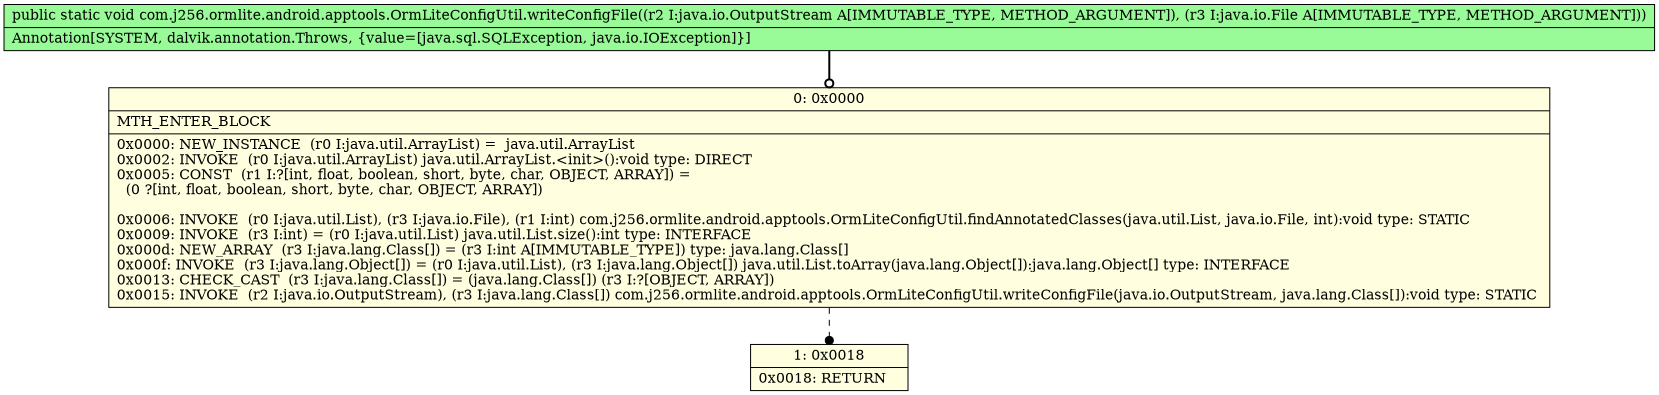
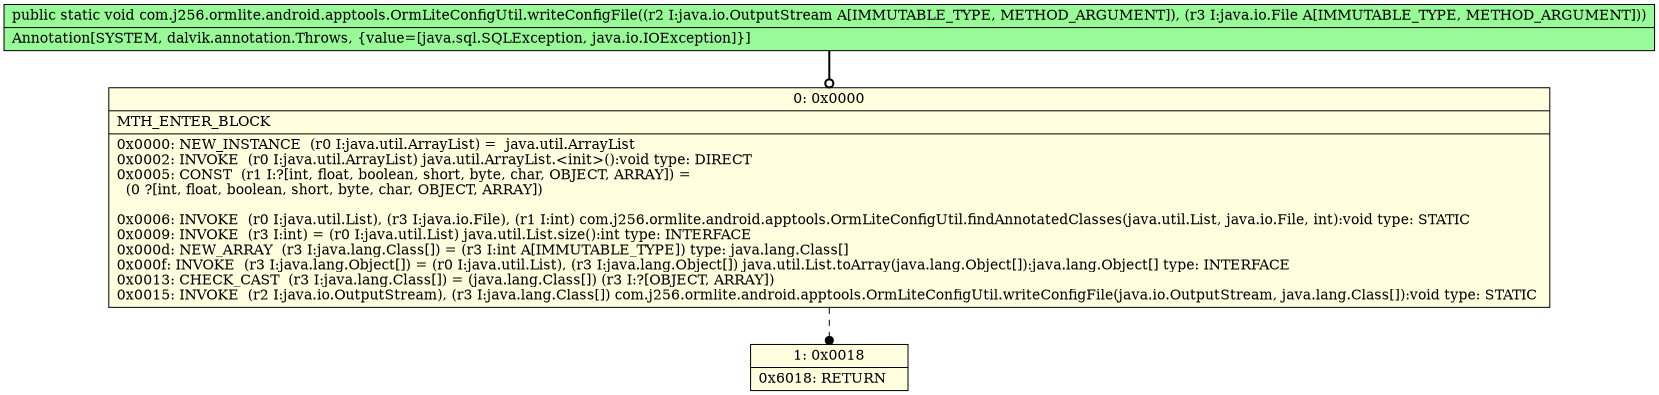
  digraph {
    node [shape=record style=filled fillcolor=lightyellow]
    n1 [label="{0\:\ 0x0000|MTH_ENTER_BLOCK\l|0x0000: NEW_INSTANCE  (r0 I:java.util.ArrayList) =  java.util.ArrayList \l0x0002: INVOKE  (r0 I:java.util.ArrayList) java.util.ArrayList.\<init\>():void type: DIRECT \l0x0005: CONST  (r1 I:?[int, float, boolean, short, byte, char, OBJECT, ARRAY]) = \l  (0 ?[int, float, boolean, short, byte, char, OBJECT, ARRAY])\l \l0x0006: INVOKE  (r0 I:java.util.List), (r3 I:java.io.File), (r1 I:int) com.j256.ormlite.android.apptools.OrmLiteConfigUtil.findAnnotatedClasses(java.util.List, java.io.File, int):void type: STATIC \l0x0009: INVOKE  (r3 I:int) = (r0 I:java.util.List) java.util.List.size():int type: INTERFACE \l0x000d: NEW_ARRAY  (r3 I:java.lang.Class[]) = (r3 I:int A[IMMUTABLE_TYPE]) type: java.lang.Class[] \l0x000f: INVOKE  (r3 I:java.lang.Object[]) = (r0 I:java.util.List), (r3 I:java.lang.Object[]) java.util.List.toArray(java.lang.Object[]):java.lang.Object[] type: INTERFACE \l0x0013: CHECK_CAST  (r3 I:java.lang.Class[]) = (java.lang.Class[]) (r3 I:?[OBJECT, ARRAY]) \l0x0015: INVOKE  (r2 I:java.io.OutputStream), (r3 I:java.lang.Class[]) com.j256.ormlite.android.apptools.OrmLiteConfigUtil.writeConfigFile(java.io.OutputStream, java.lang.Class[]):void type: STATIC \l}"]
-   n2 [label="{1\:\ 0x0018|0x0018: RETURN   \l}"]
+   n2 [label="{1\:\ 0x0018|0x6018: RETURN   \l}"]
    n3 [label="{public static void com.j256.ormlite.android.apptools.OrmLiteConfigUtil.writeConfigFile((r2 I:java.io.OutputStream A[IMMUTABLE_TYPE, METHOD_ARGUMENT]), (r3 I:java.io.File A[IMMUTABLE_TYPE, METHOD_ARGUMENT]))  | Annotation[SYSTEM, dalvik.annotation.Throws, \{value=[java.sql.SQLException, java.io.IOException]\}]\l}" fillcolor=palegreen]
    n1 -> n2 [style=dashed arrowhead=dot]
    n3 -> n1 [style=bold arrowhead=odot]
  }
